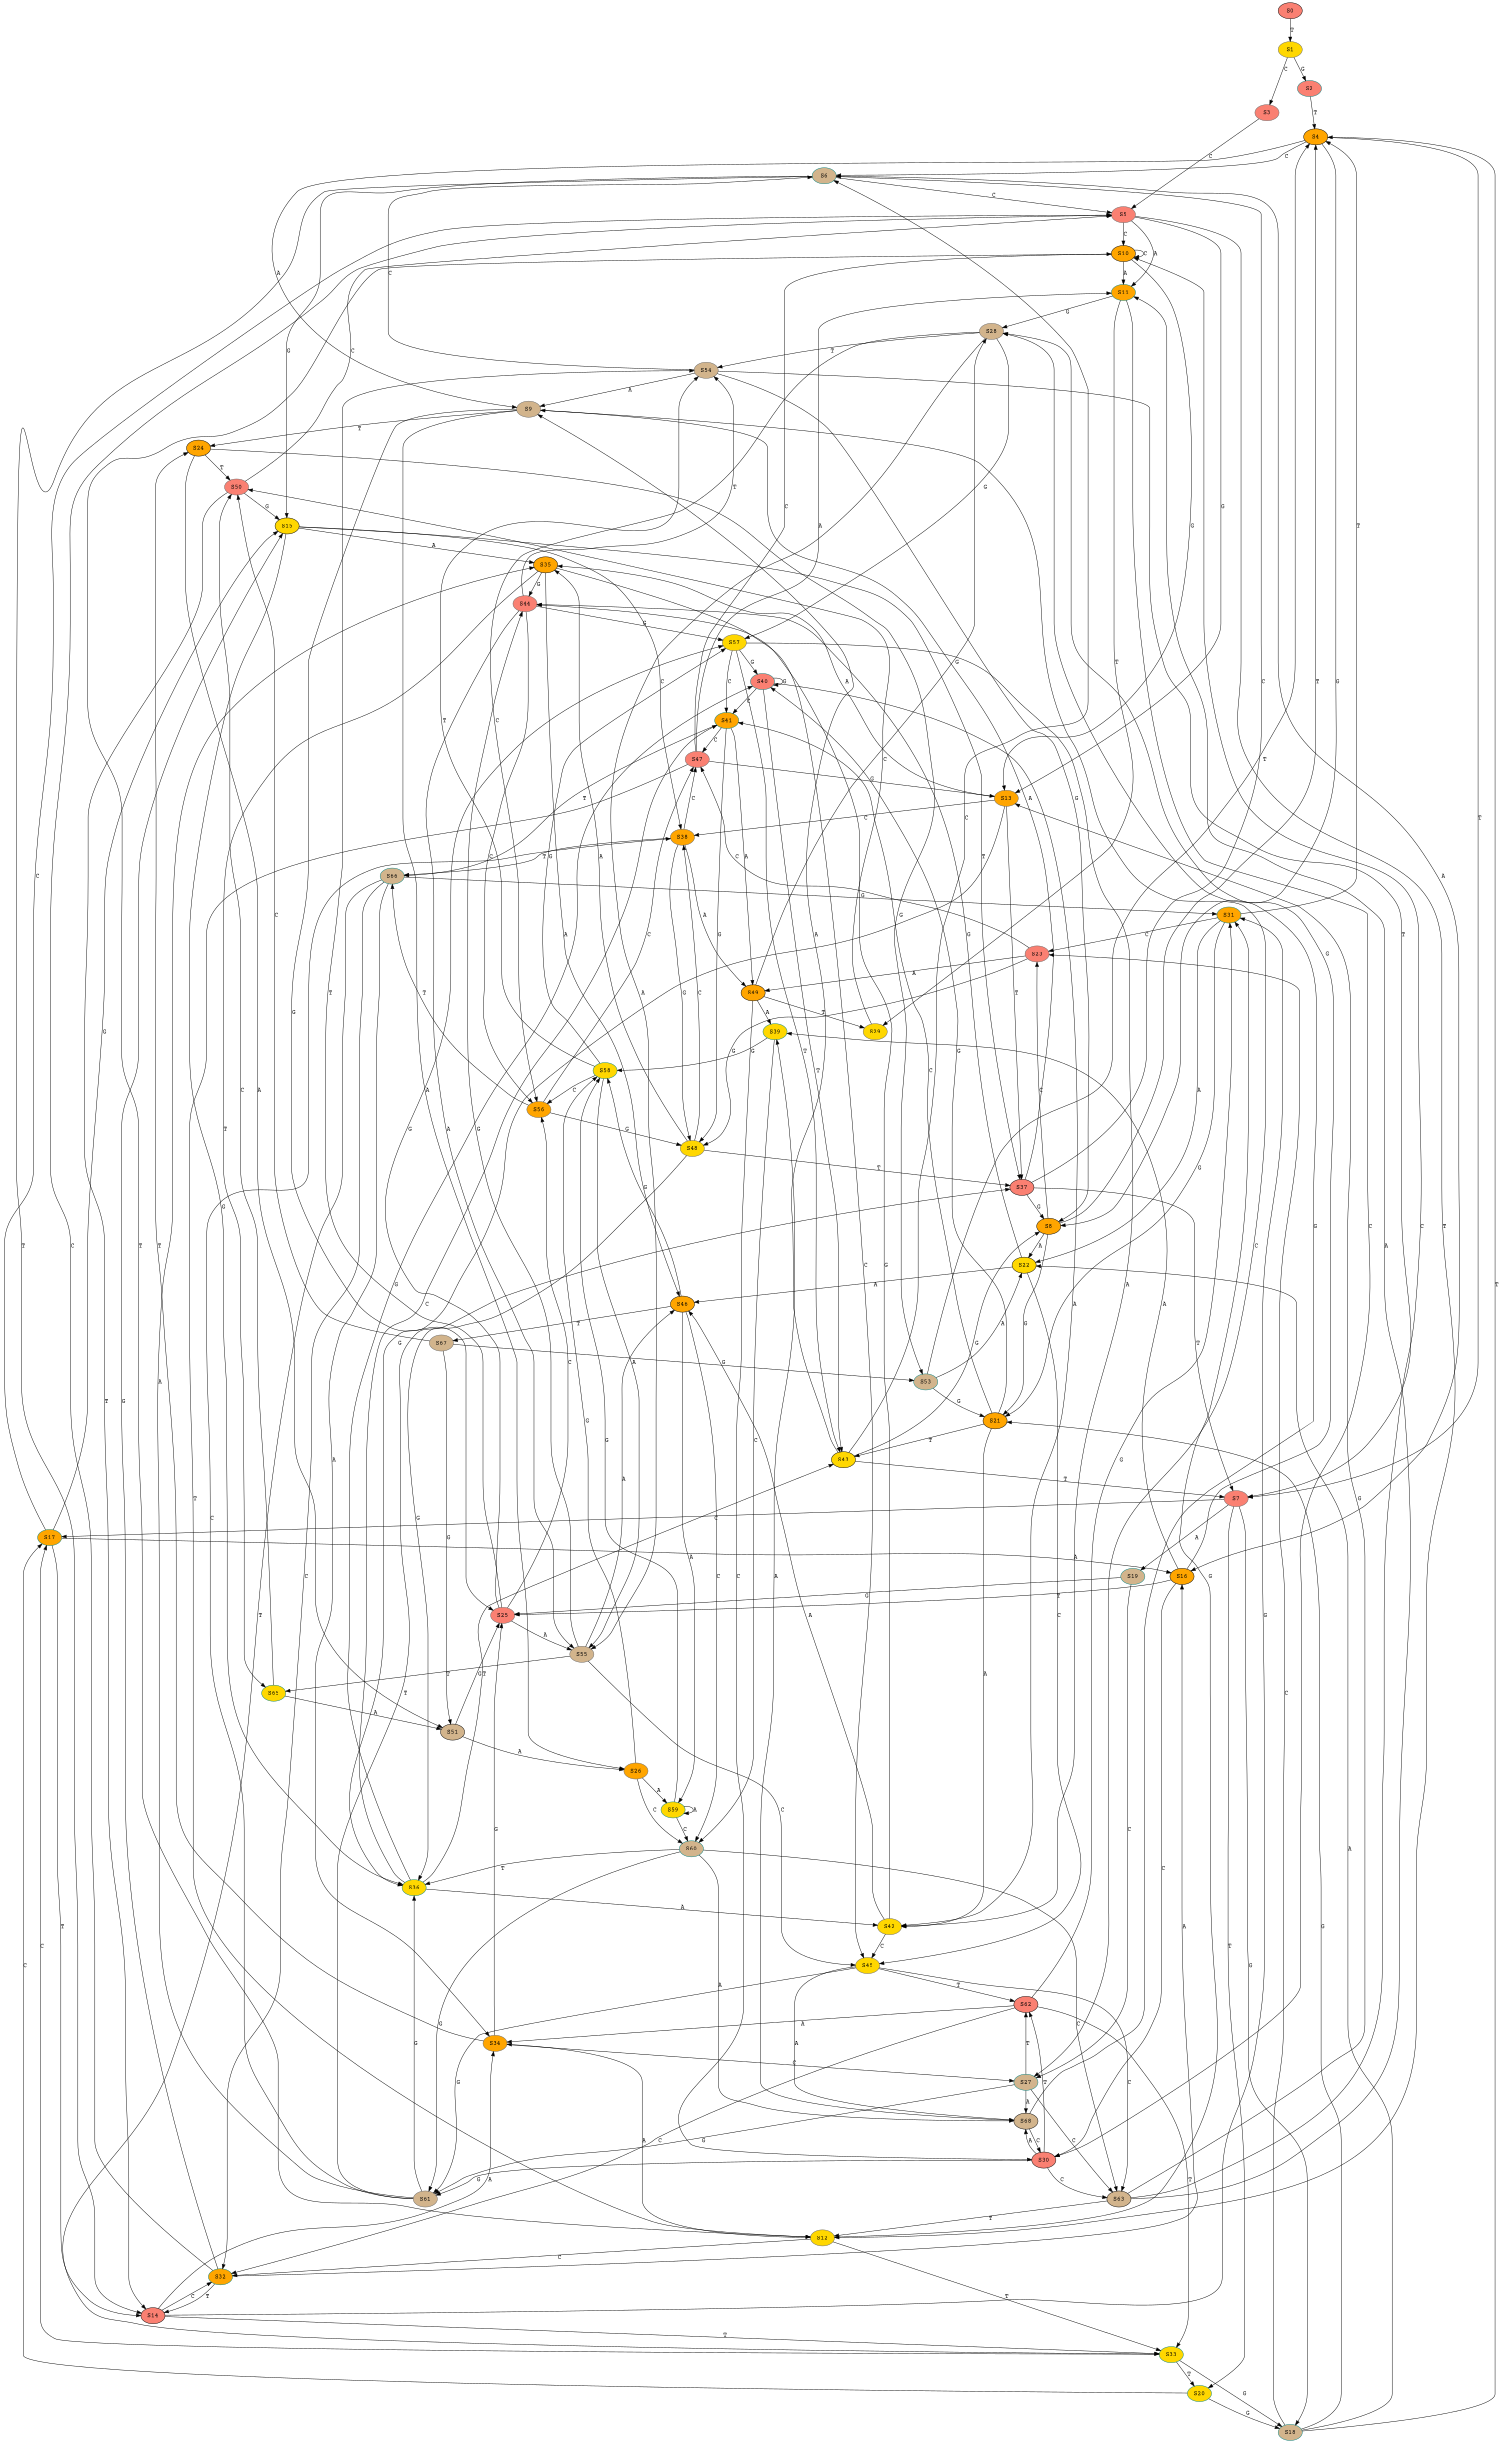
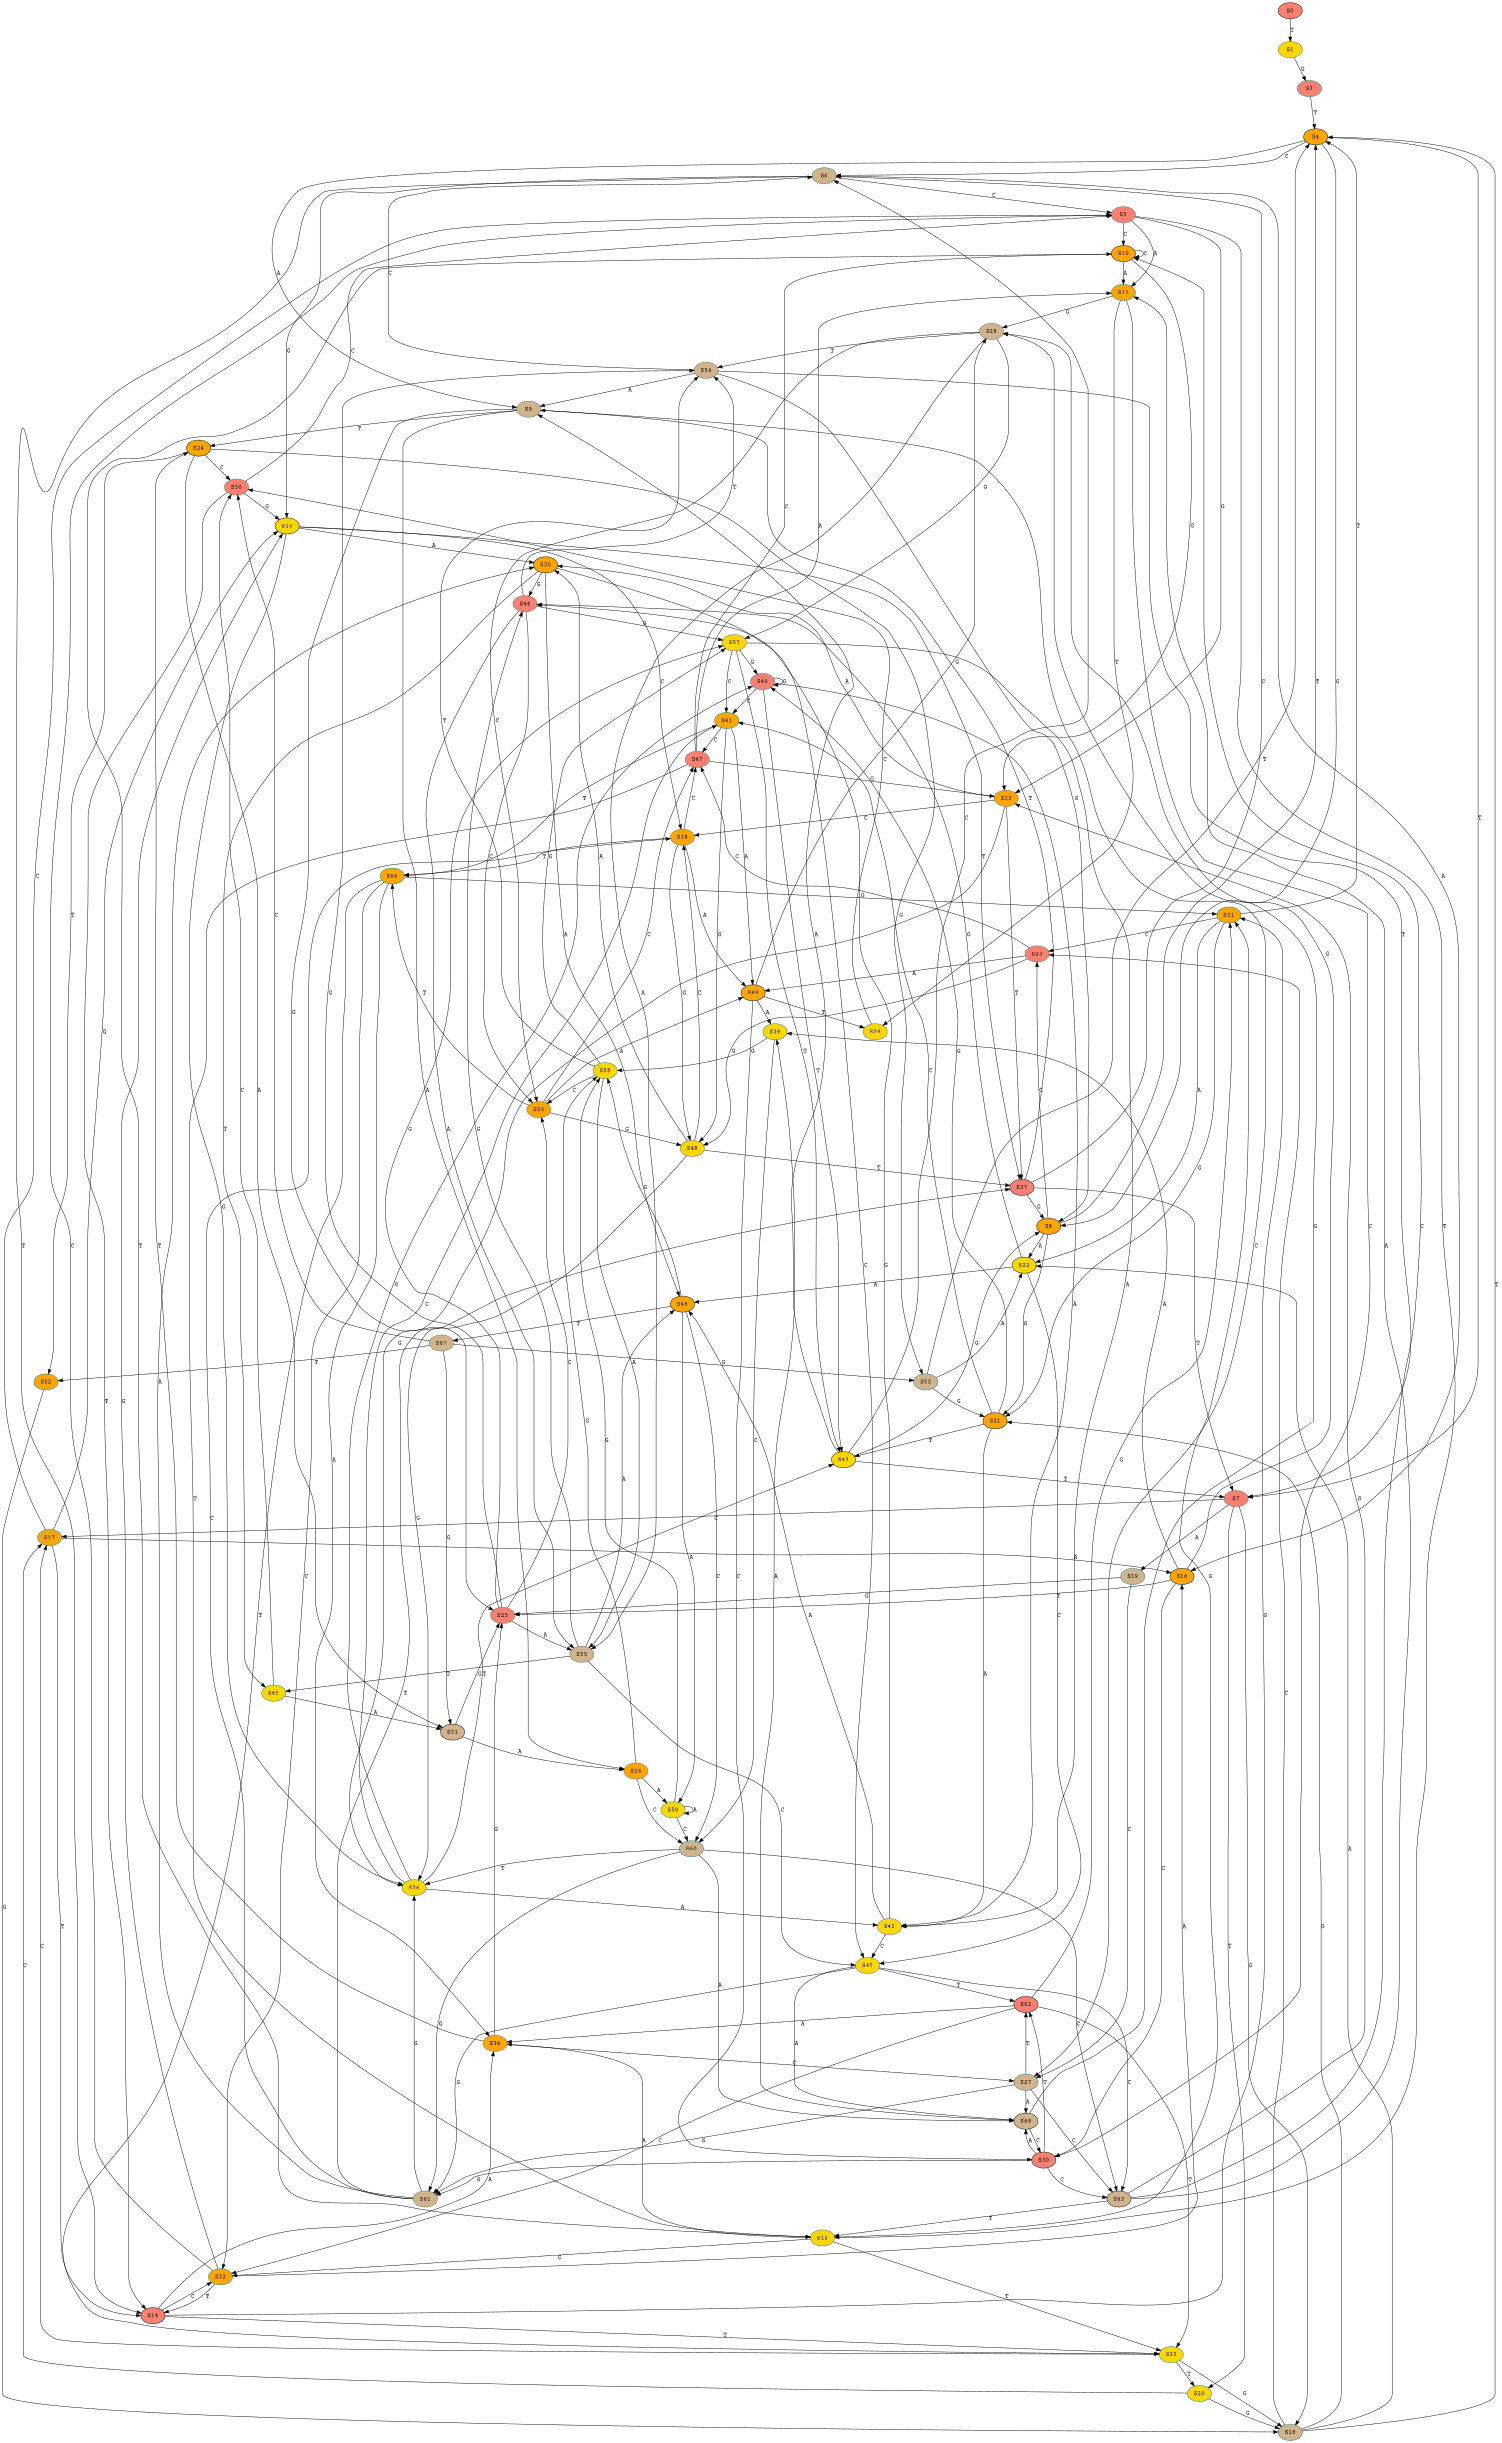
  strict digraph {
    fontname="Courier Prime"
    node [color=gray40 fillcolor=orange fontname="Courier Prime" style=filled]
    edge [fontname="Courier Prime"]
    S0 [color=black fillcolor=salmon]
    S1 [fillcolor=gold]
    S2 [color=teal fillcolor=salmon]
-   S3 [fillcolor=salmon]
    S4 [color=black]
    S5 [fillcolor=salmon]
    S6 [color=teal fillcolor=tan]
    S7 [fillcolor=salmon]
    S8 [color=black]
    S9 [fillcolor=tan]
    S10 [color=black]
    S11 [color=teal]
    S12 [fillcolor=gold]
    S13
    S14 [color=black fillcolor=salmon]
    S15 [color=black fillcolor=gold]
    S16 [color=black]
    S17 [color=teal]
    S18 [color=teal fillcolor=tan]
    S19 [color=teal fillcolor=tan]
    S20 [color=teal fillcolor=gold]
    S21 [color=black]
    S22 [color=black fillcolor=gold]
    S23 [fillcolor=salmon]
    S24 [color=black]
    S25 [fillcolor=salmon]
    S26
    S27 [color=teal fillcolor=tan]
    S28 [fillcolor=tan]
    S29 [fillcolor=gold]
    S30 [color=black fillcolor=salmon]
    S31 [color=teal]
    S32 [color=teal]
    S33 [color=teal fillcolor=gold]
    S34
    S35 [color=black]
    S36 [color=teal fillcolor=gold]
    S37 [color=black fillcolor=salmon]
    S38
    S39 [color=teal fillcolor=gold]
    S40 [color=teal fillcolor=salmon]
    S41 [color=teal]
    S42 [fillcolor=gold]
    S43 [color=black fillcolor=gold]
    S44 [fillcolor=salmon]
    S45 [fillcolor=gold]
    S46 [color=black]
    S47 [fillcolor=salmon]
    S48 [fillcolor=gold]
    S49 [color=black]
    S50 [fillcolor=salmon]
    S51 [color=black fillcolor=tan]
+   S52 [color=teal]
    S53 [color=teal fillcolor=tan]
    S54 [fillcolor=tan]
    S55 [fillcolor=tan]
    S56
    S57 [fillcolor=gold]
    S58 [color=teal fillcolor=gold]
    S59 [color=teal fillcolor=gold]
    S60 [color=teal fillcolor=tan]
    S61 [fillcolor=tan]
    S62 [color=black fillcolor=salmon]
    S63 [color=black fillcolor=tan]
    n65 [color=black fillcolor=tan label=S68]
    S65 [color=teal fillcolor=gold]
-   S66 [color=teal fillcolor=tan]
+   S66 [color=teal]
    S67 [fillcolor=tan]
    S0 -> S1 [label=T]
    S1 -> S2 [label=G]
-   S1 -> S3 [label=C]
    S2 -> S4 [label=T]
-   S3 -> S5 [label=C]
    S4 -> S6 [label=C]
    S4 -> S7 [label=T]
    S4 -> S8 [label=G]
    S4 -> S9 [label=A]
    S5 -> S10 [label=C]
    S5 -> S11 [label=A]
    S5 -> S12 [label=T]
    S5 -> S13 [label=G]
    S6 -> S5 [label=C]
    S6 -> S14 [label=T]
    S6 -> S15 [label=G]
    S6 -> S16 [label=A]
    S7 -> S17 [label=C]
    S7 -> S18 [label=G]
    S7 -> S19 [label=A]
    S7 -> S20 [label=T]
    S8 -> S4 [label=T]
    S8 -> S21 [label=G]
    S8 -> S22 [label=A]
    S8 -> S23 [label=C]
    S9 -> S24 [label=T]
    S9 -> S25 [label=G]
    S9 -> S26 [label=A]
    S9 -> S27 [label=C]
    S10 -> S10 [label=C]
    S10 -> S11 [label=A]
    S10 -> S12 [label=T]
    S10 -> S13 [label=G]
    S11 -> S28 [label=G]
    S11 -> S29 [label=T]
    S11 -> S30 [label=C]
    S12 -> S31 [label=G]
    S12 -> S32 [label=C]
    S12 -> S33 [label=T]
    S12 -> S34 [label=A]
    S13 -> S35 [label=A]
    S13 -> S36 [label=G]
    S13 -> S37 [label=T]
    S13 -> S38 [label=C]
    S14 -> S31 [label=G]
    S14 -> S32 [label=C]
    S14 -> S33 [label=T]
    S14 -> S34 [label=A]
    S15 -> S35 [label=A]
    S15 -> S36 [label=G]
    S15 -> S37 [label=T]
    S15 -> S38 [label=C]
    S16 -> S25 [label=T]
    S16 -> S28 [label=G]
    S16 -> S30 [label=C]
    S16 -> S39 [label=A]
    S17 -> S5 [label=C]
    S17 -> S14 [label=T]
    S17 -> S15 [label=G]
    S17 -> S16 [label=A]
    S18 -> S4 [label=T]
    S18 -> S21 [label=G]
    S18 -> S22 [label=A]
    S18 -> S23 [label=C]
    S19 -> S25 [label=G]
    S19 -> S27 [label=C]
    S20 -> S17 [label=C]
    S20 -> S18 [label=G]
    S21 -> S40 [label=G]
    S21 -> S41 [label=C]
    S21 -> S42 [label=A]
    S21 -> S43 [label=T]
    S22 -> S44 [label=G]
    S22 -> S45 [label=C]
    S22 -> S46 [label=A]
    S23 -> S47 [label=C]
    S23 -> S48 [label=G]
    S23 -> S49 [label=A]
-   S24 -> S50 [label=T]
+   S24 -> S50 [label=C]
    S24 -> S51 [label=A]
+   S24 -> S52 [label=T]
    S24 -> S53 [label=G]
-   S25 -> S54 [label=T]
+   S25 -> S54 [label=G]
    S25 -> S55 [label=A]
    S25 -> S56 [label=C]
    S25 -> S57 [label=G]
    S26 -> S58 [label=G]
    S26 -> S59 [label=A]
    S26 -> S60 [label=C]
    S27 -> S61 [label=G]
    S27 -> S62 [label=T]
    S27 -> S63 [label=C]
    S27 -> n65 [label=A]
    S28 -> S54 [label=T]
    S28 -> S55 [label=A]
    S28 -> S56 [label=C]
    S28 -> S57 [label=G]
    S29 -> S50 [label=C]
    S30 -> S61 [label=G]
    S30 -> S62 [label=T]
    S30 -> S63 [label=C]
    S30 -> n65 [label=A]
    S31 -> S4 [label=T]
    S31 -> S21 [label=G]
    S31 -> S22 [label=A]
    S31 -> S23 [label=C]
    S32 -> S5 [label=C]
    S32 -> S14 [label=T]
    S32 -> S15 [label=G]
    S32 -> S16 [label=A]
    S33 -> S17 [label=C]
    S33 -> S18 [label=G]
    S33 -> S20 [label=T]
    S34 -> S24 [label=T]
    S34 -> S25 [label=G]
    S34 -> S27 [label=C]
    S35 -> S44 [label=G]
    S35 -> S45 [label=C]
    S35 -> S46 [label=A]
    S35 -> S65 [label=T]
    S36 -> S40 [label=G]
    S36 -> S41 [label=C]
    S36 -> S42 [label=A]
    S36 -> S43 [label=T]
    S37 -> S6 [label=C]
    S37 -> S7 [label=T]
    S37 -> S8 [label=G]
-   S37 -> S9 [label=A]
+   S37 -> S9 [label=T]
    S38 -> S47 [label=C]
    S38 -> S48 [label=G]
    S38 -> S49 [label=A]
    S38 -> S66 [label=T]
    S39 -> S58 [label=G]
    S39 -> S60 [label=C]
    S40 -> S40 [label=G]
    S40 -> S41 [label=C]
    S40 -> S42 [label=A]
    S40 -> S43 [label=T]
    S41 -> S47 [label=C]
    S41 -> S48 [label=G]
    S41 -> S49 [label=A]
    S41 -> S66 [label=T]
    S42 -> S44 [label=G]
    S42 -> S45 [label=C]
    S42 -> S46 [label=A]
    S43 -> S6 [label=C]
    S43 -> S7 [label=T]
    S43 -> S8 [label=G]
    S43 -> S9 [label=A]
    S44 -> S54 [label=T]
    S44 -> S55 [label=A]
    S44 -> S56 [label=C]
    S44 -> S57 [label=G]
    S45 -> S61 [label=G]
    S45 -> S62 [label=T]
    S45 -> S63 [label=C]
    S45 -> n65 [label=A]
    S46 -> S58 [label=G]
    S46 -> S59 [label=A]
    S46 -> S60 [label=C]
    S46 -> S67 [label=T]
    S47 -> S10 [label=C]
    S47 -> S11 [label=A]
    S47 -> S12 [label=T]
    S47 -> S13 [label=G]
    S48 -> S35 [label=A]
    S48 -> S36 [label=G]
    S48 -> S37 [label=T]
    S48 -> S38 [label=C]
    S49 -> S28 [label=G]
    S49 -> S29 [label=T]
    S49 -> S30 [label=C]
    S49 -> S39 [label=A]
    S50 -> S5 [label=C]
    S50 -> S14 [label=T]
    S50 -> S15 [label=G]
    S51 -> S25 [label=G]
    S51 -> S26 [label=A]
+   S52 -> S18 [label=G]
    S53 -> S4 [label=T]
    S53 -> S21 [label=G]
    S53 -> S22 [label=A]
    S54 -> S6 [label=C]
    S54 -> S7 [label=T]
    S54 -> S8 [label=G]
    S54 -> S9 [label=A]
    S55 -> S44 [label=G]
    S55 -> S45 [label=C]
    S55 -> S46 [label=A]
    S55 -> S65 [label=T]
    S56 -> S47 [label=C]
    S56 -> S48 [label=G]
+   S56 -> S49 [label=A]
    S56 -> S66 [label=T]
    S57 -> S40 [label=G]
    S57 -> S41 [label=C]
    S57 -> S42 [label=A]
    S57 -> S43 [label=T]
    S58 -> S54 [label=T]
    S58 -> S55 [label=A]
    S58 -> S56 [label=C]
    S58 -> S57 [label=G]
    S59 -> S58 [label=G]
    S59 -> S59 [label=A]
    S59 -> S60 [label=C]
    S60 -> S36 [label=T]
    S60 -> S61 [label=G]
    S60 -> S63 [label=C]
    S60 -> n65 [label=A]
    S61 -> S35 [label=A]
    S61 -> S36 [label=G]
    S61 -> S37 [label=T]
    S61 -> S38 [label=C]
    S62 -> S31 [label=G]
    S62 -> S32 [label=C]
    S62 -> S33 [label=T]
    S62 -> S34 [label=A]
    S63 -> S10 [label=C]
    S63 -> S11 [label=A]
    S63 -> S12 [label=T]
    S63 -> S13 [label=G]
    n65 -> S28 [label=G]
    n65 -> S30 [label=C]
    n65 -> S39 [label=A]
    S65 -> S50 [label=C]
    S65 -> S51 [label=A]
    S66 -> S31 [label=G]
    S66 -> S32 [label=C]
    S66 -> S33 [label=T]
    S66 -> S34 [label=A]
    S67 -> S50 [label=C]
    S67 -> S51 [label=G]
+   S67 -> S52 [label=T]
    S67 -> S53 [label=G]
  }
